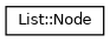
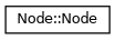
  digraph {
    rankdir=TB
-   n1 [color=black fillcolor=white fontname=Helvetica fontsize=10 height=0.2 label="List::Node" shape=record style=filled width=0.4]
+   n1 [color=black fillcolor=white fontname=Helvetica fontsize=10 height=0.2 label="Node::Node" shape=record style=filled width=0.4]
  }
